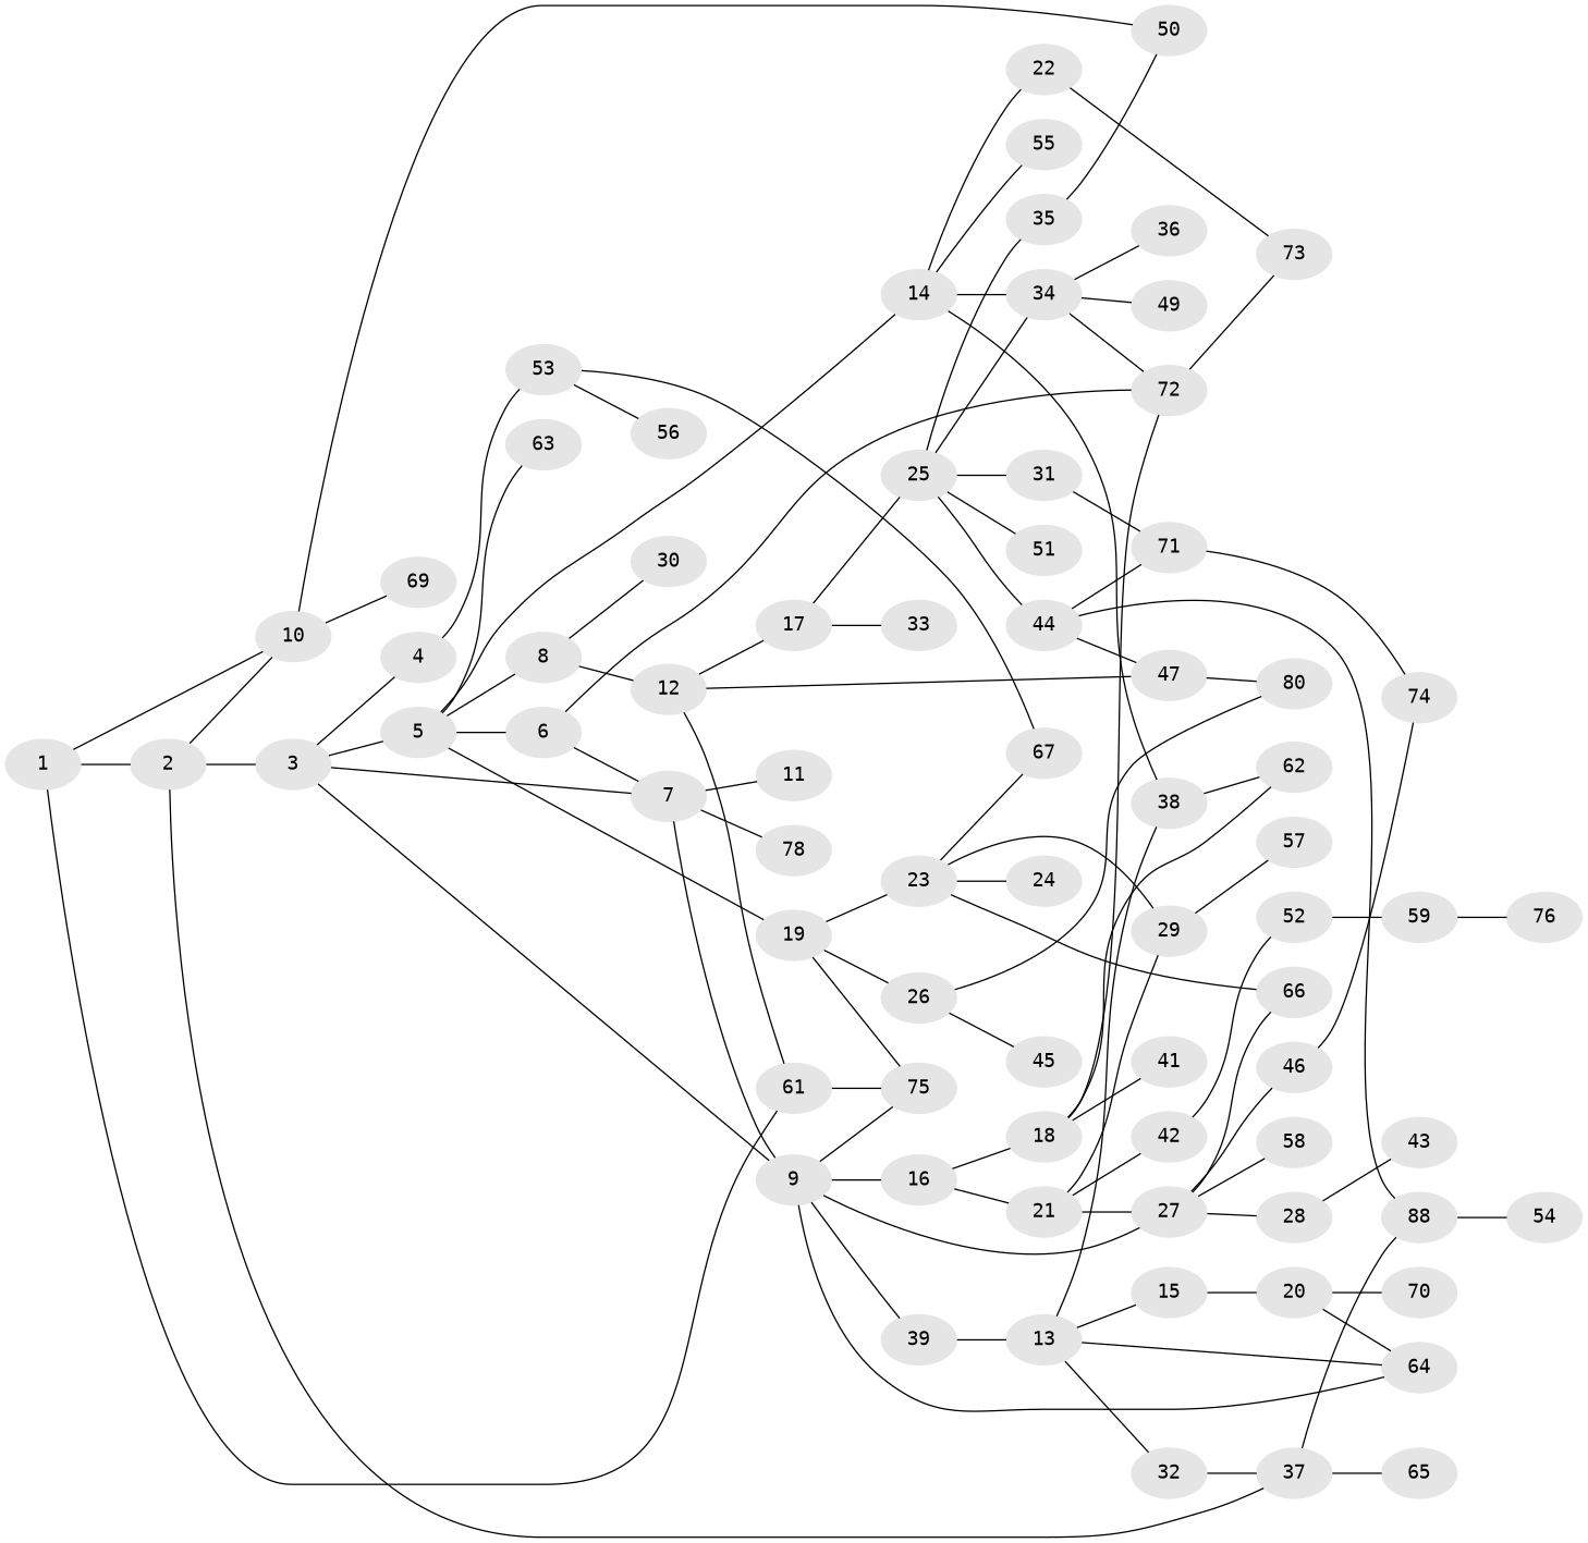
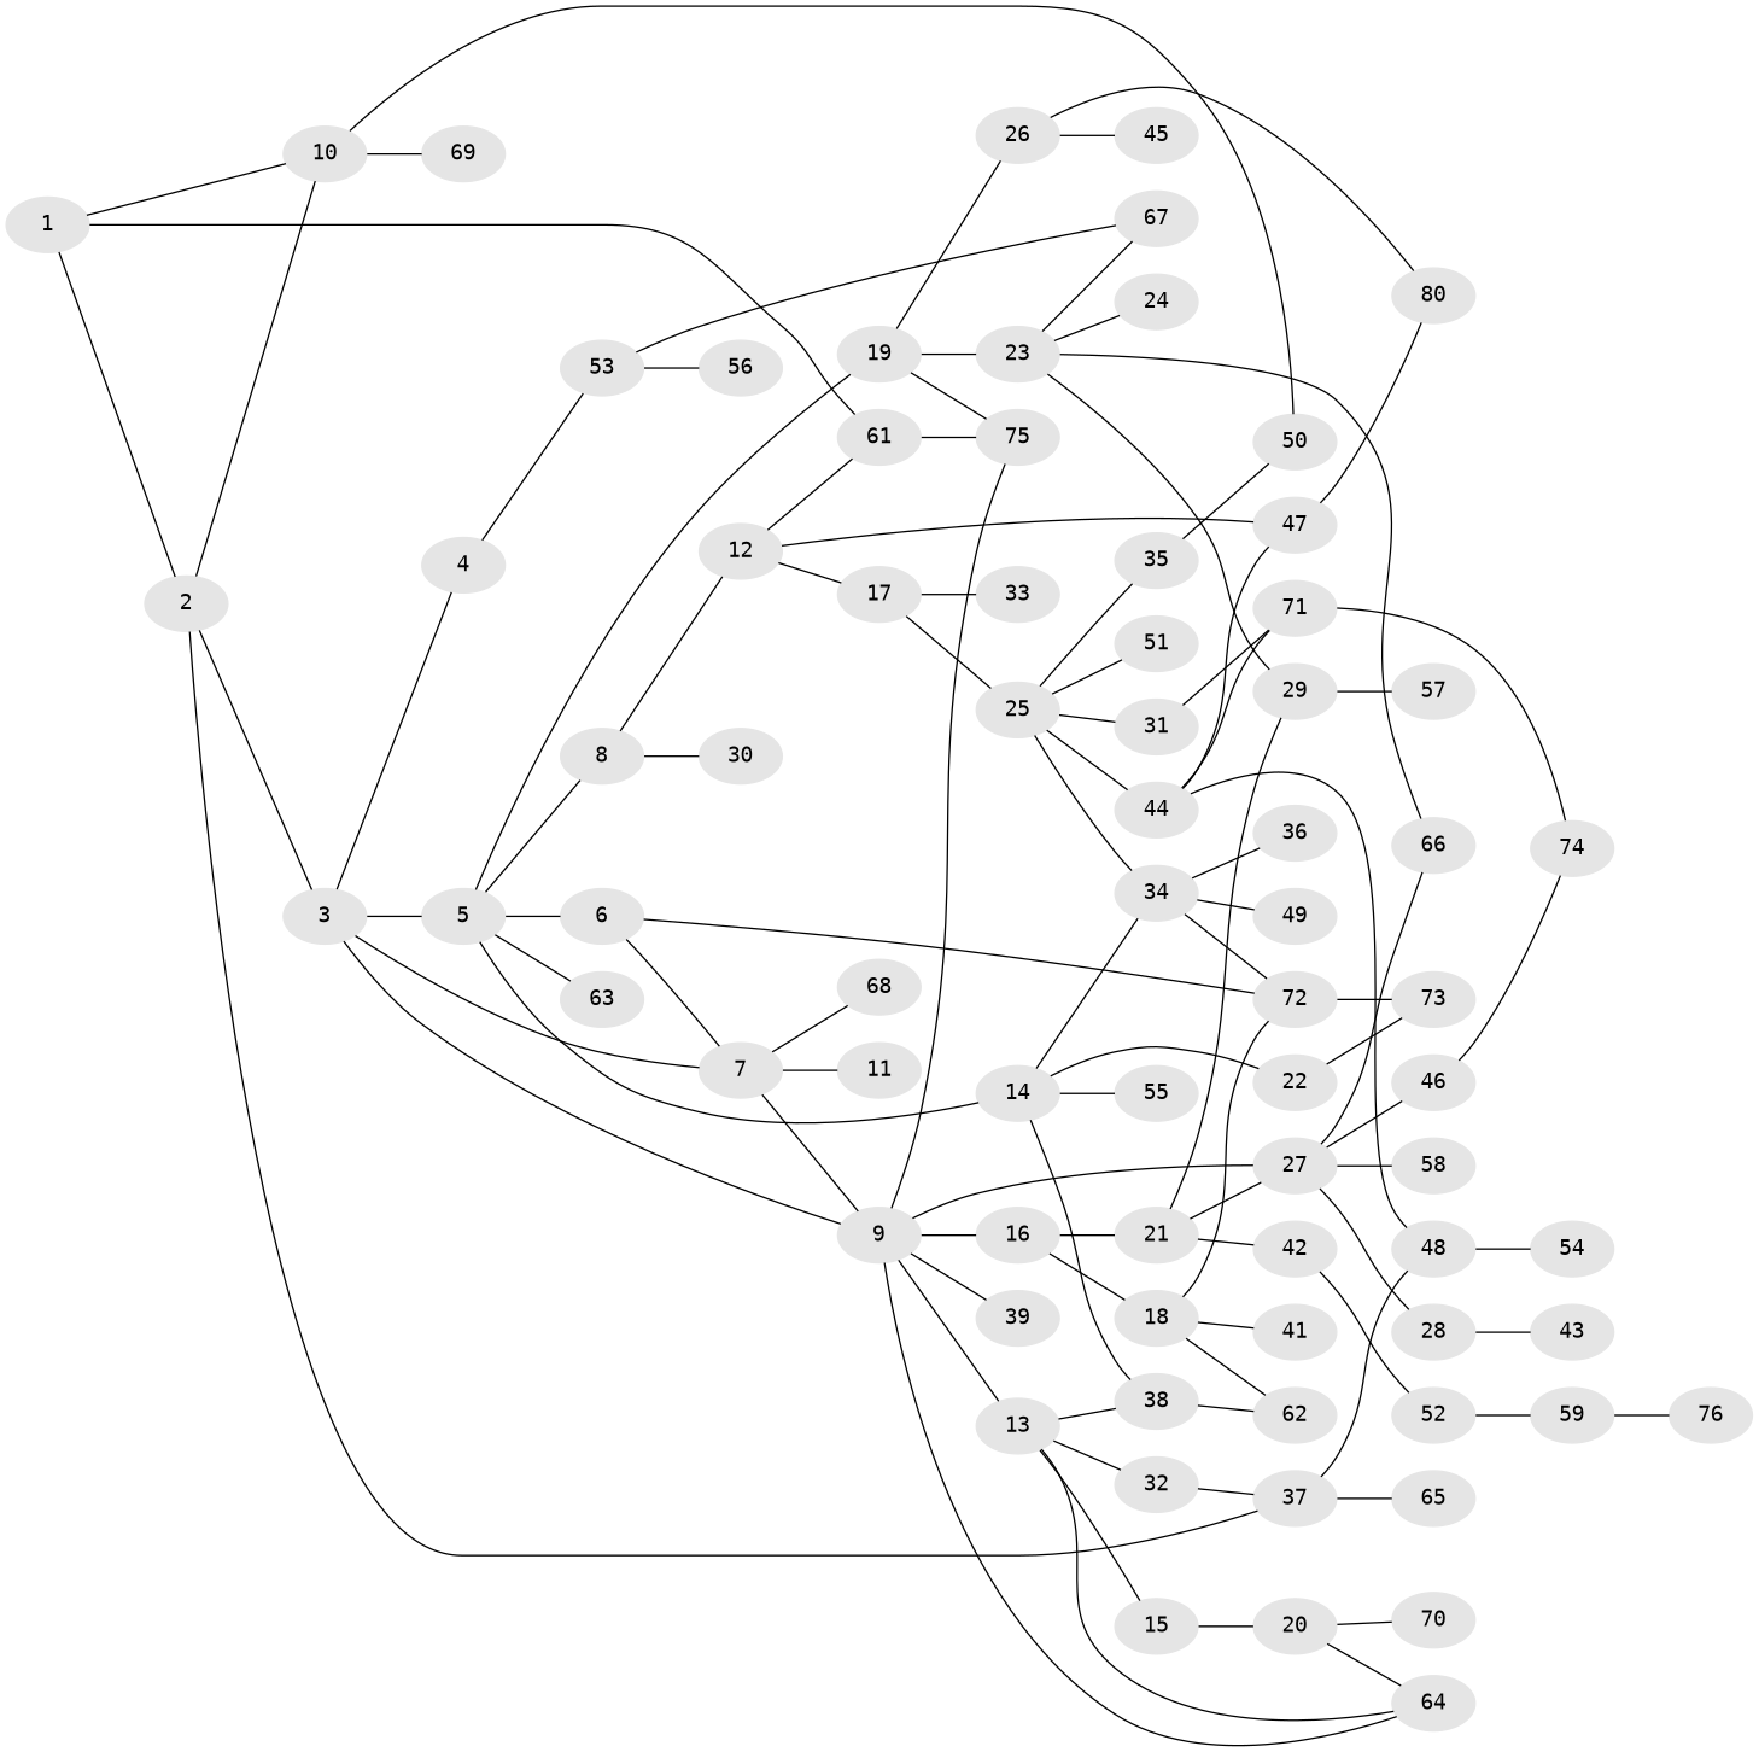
  graph {
    fontname="DejaVu Sans Mono"
    rankdir=LR
    node [color=gray90 fontname="DejaVu Sans Mono" style=filled]
    edge [fontname="DejaVu Sans Mono"]
    1
    2
    10
    61
    3
    37
    50
    69
    75
    4
    5
    7
    9
-   48 [label=88]
+   48
    65
    53
    6
    8
    14
    19
    63
    11
-   68 [label=78]
+   68
    13
    16
    27
    39
    64
    67
    56
    72
    12
    30
    38
    22
    34
    55
    23
    26
    73
    17
    47
    15
    32
    18
    21
    66
    28
    46
    58
    25
    33
    n53 [label=80]
    20
    62
    36
    49
    70
    41
    29
    42
    31
    35
    44
    51
    24
    45
    57
    52
    71
    43
    74
    54
    59
    76
    1 -- 2
    1 -- 10
    1 -- 61
    2 -- 10
    2 -- 3
    2 -- 37
    10 -- 50
    10 -- 69
    61 -- 75
    3 -- 4
    3 -- 5
    3 -- 7
    3 -- 9
    37 -- 48
    37 -- 65
    4 -- 53
    5 -- 6
    5 -- 8
    5 -- 14
    5 -- 19
    5 -- 63
    7 -- 9
    7 -- 11
    7 -- 68
    9 -- 75
-   39 -- 13
+   9 -- 13
    9 -- 16
    9 -- 27
    9 -- 39
    9 -- 64
    48 -- 54
    53 -- 67
    53 -- 56
    6 -- 7
    6 -- 72
    8 -- 12
    8 -- 30
    14 -- 38
    14 -- 22
    14 -- 34
    14 -- 55
    19 -- 75
    19 -- 23
    19 -- 26
    13 -- 64
    13 -- 38
    13 -- 15
    13 -- 32
    16 -- 18
    16 -- 21
    27 -- 66
    27 -- 28
    27 -- 46
    27 -- 58
    72 -- 73
    12 -- 61
    12 -- 17
    12 -- 47
    38 -- 62
    22 -- 73
    34 -- 72
    34 -- 36
    34 -- 49
    23 -- 67
    23 -- 66
    23 -- 29
    23 -- 24
    26 -- n53
    26 -- 45
    17 -- 25
    17 -- 33
    47 -- n53
    15 -- 20
    32 -- 37
    18 -- 72
    18 -- 62
    18 -- 41
    21 -- 27
    21 -- 29
    21 -- 42
    28 -- 43
    46 -- 74
    25 -- 34
    25 -- 31
    25 -- 35
    25 -- 44
    25 -- 51
    20 -- 64
    20 -- 70
    29 -- 57
    42 -- 52
    31 -- 71
    35 -- 50
    44 -- 48
    44 -- 47
    44 -- 71
    52 -- 59
    71 -- 74
    59 -- 76
  }
